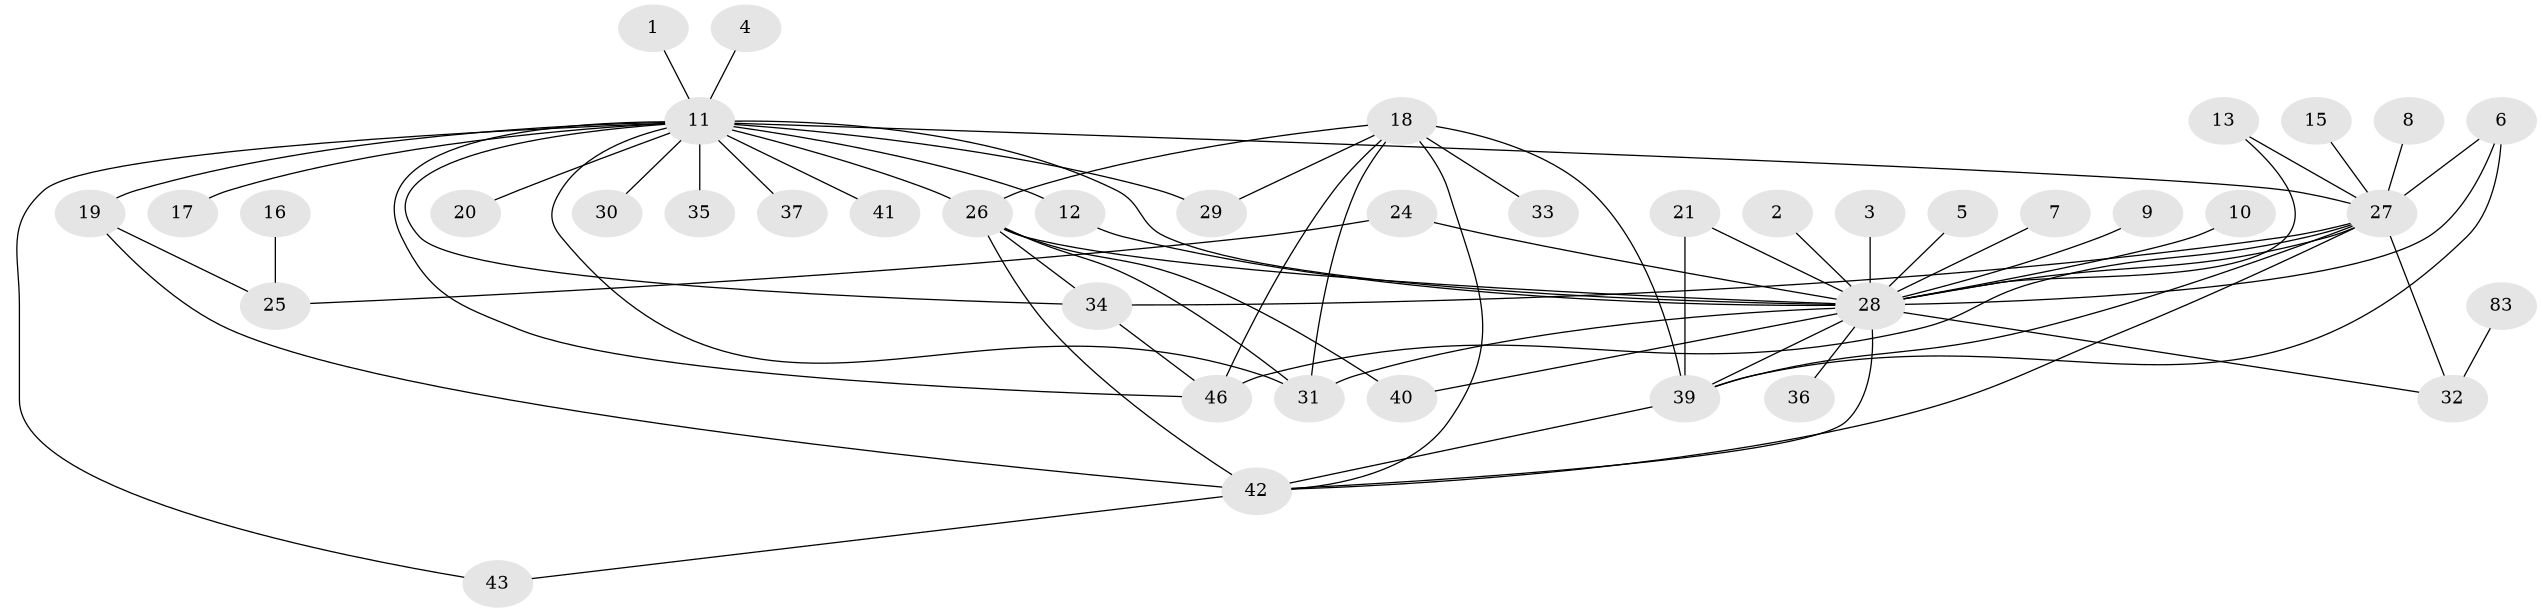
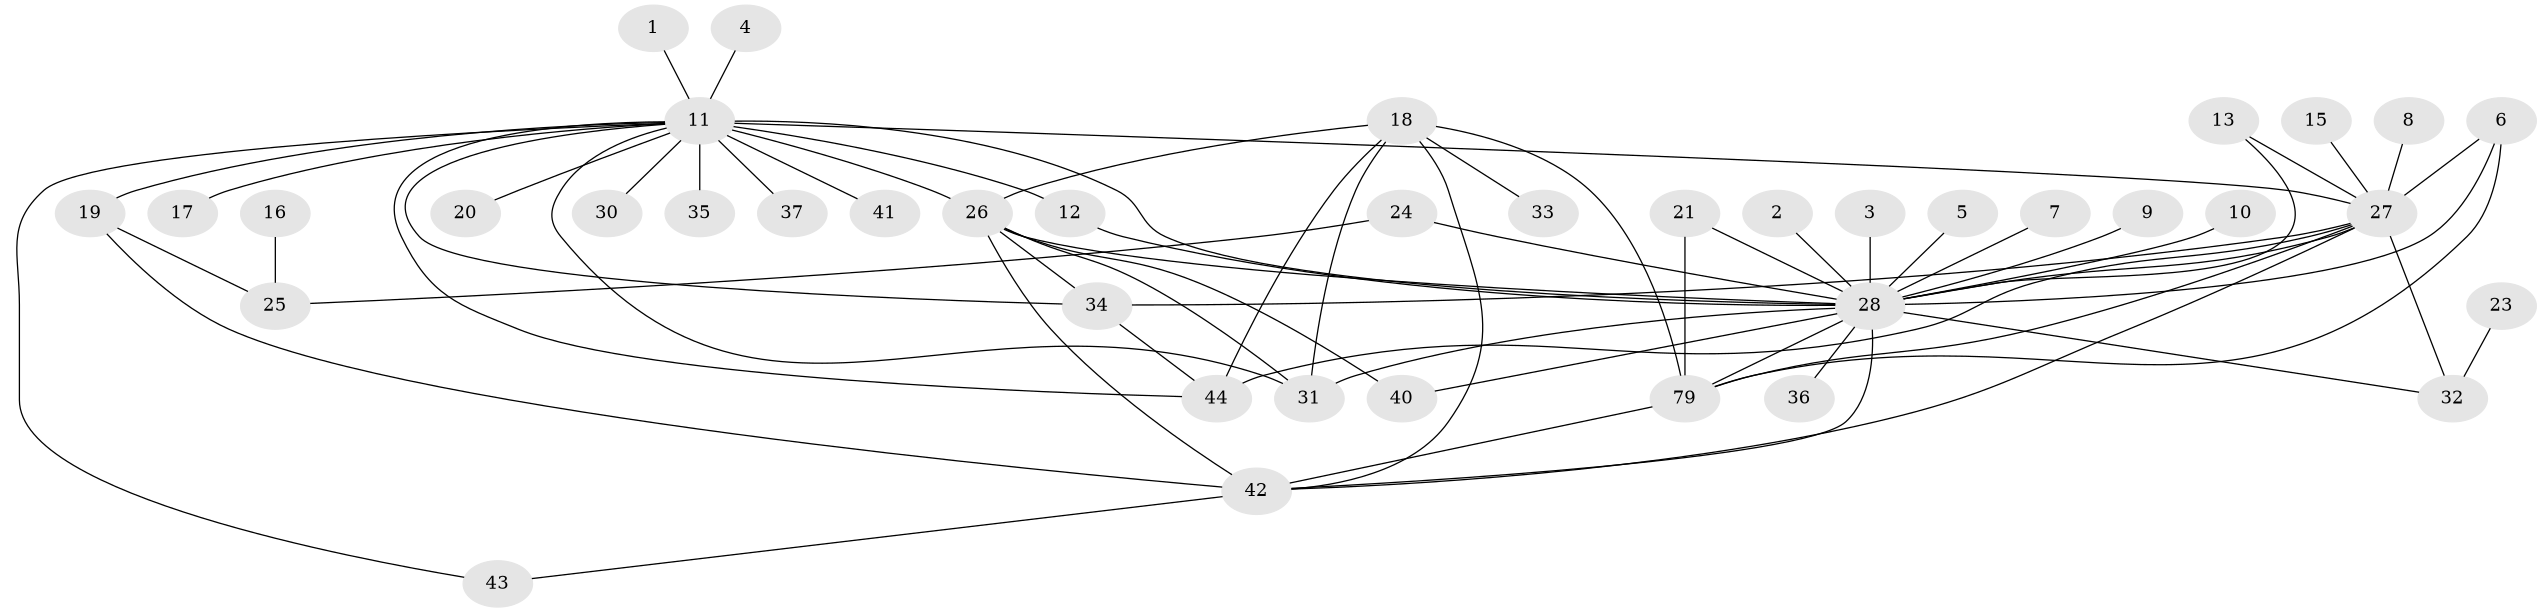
  graph {
    node [color=gray90 style=filled]
    edge [weight=1.0]
    1
    11
    28
    27
    12
    17
    19
    20
    26
-   29
    30
    31
    34
    35
    37
    41
    43
-   44 [label=46]
+   44
    2
-   39
+   39 [label=79]
    36
    42
    32
    40
    3
    4
    5
    6
    7
    8
    9
    10
    25
    13
    15
    16
    18
    33
    21
-   23 [label=83]
+   23
    24
    1 -- 11
    11 -- 28
    11 -- 27
    11 -- 12
    11 -- 17
    11 -- 19
    11 -- 20
    11 -- 26 [weight=2.0]
-   11 -- 29
    11 -- 30
    11 -- 31
    11 -- 34
    11 -- 35
    11 -- 37
    11 -- 41
    11 -- 43
    11 -- 44
    28 -- 31
    28 -- 39
    28 -- 36
    28 -- 42
    28 -- 32
    28 -- 40
    27 -- 28 [weight=3.0]
    27 -- 34
    27 -- 44 [weight=2.0]
    27 -- 39
    27 -- 42
    27 -- 32
    12 -- 28
    19 -- 42
    19 -- 25
    26 -- 28
    26 -- 31
    26 -- 34
    26 -- 42 [weight=2.0]
    26 -- 40
    34 -- 44
    2 -- 28
    39 -- 42
    42 -- 43
    3 -- 28
    4 -- 11
    5 -- 28
    6 -- 28
    6 -- 27
    6 -- 39
    7 -- 28
    8 -- 27
    9 -- 28
    10 -- 28
    13 -- 28
    13 -- 27
    15 -- 27
    16 -- 25
    18 -- 26
-   18 -- 29
    18 -- 31
    18 -- 44
    18 -- 39 [weight=2.0]
    18 -- 42
    18 -- 33
    21 -- 28
    21 -- 39
    23 -- 32
    24 -- 28
    24 -- 25
  }
